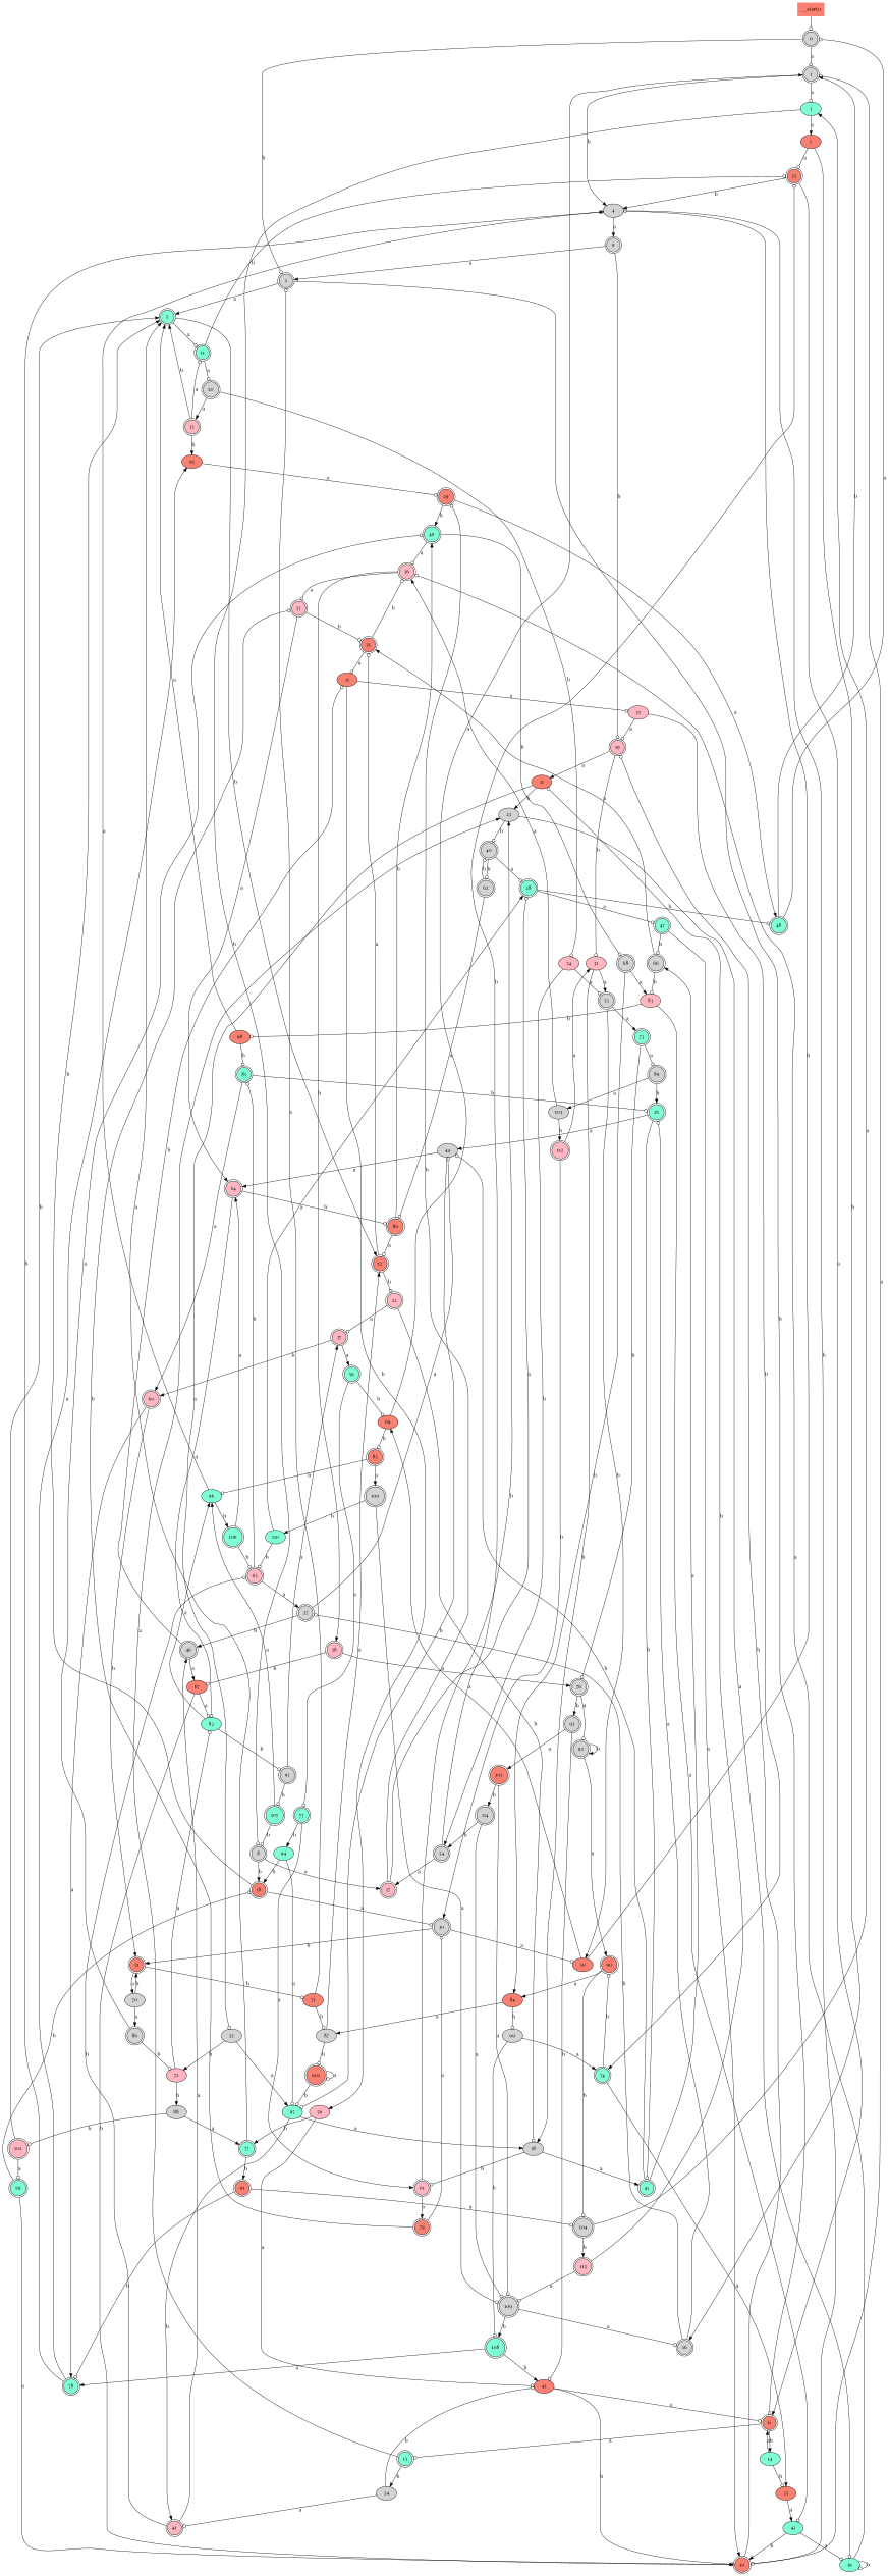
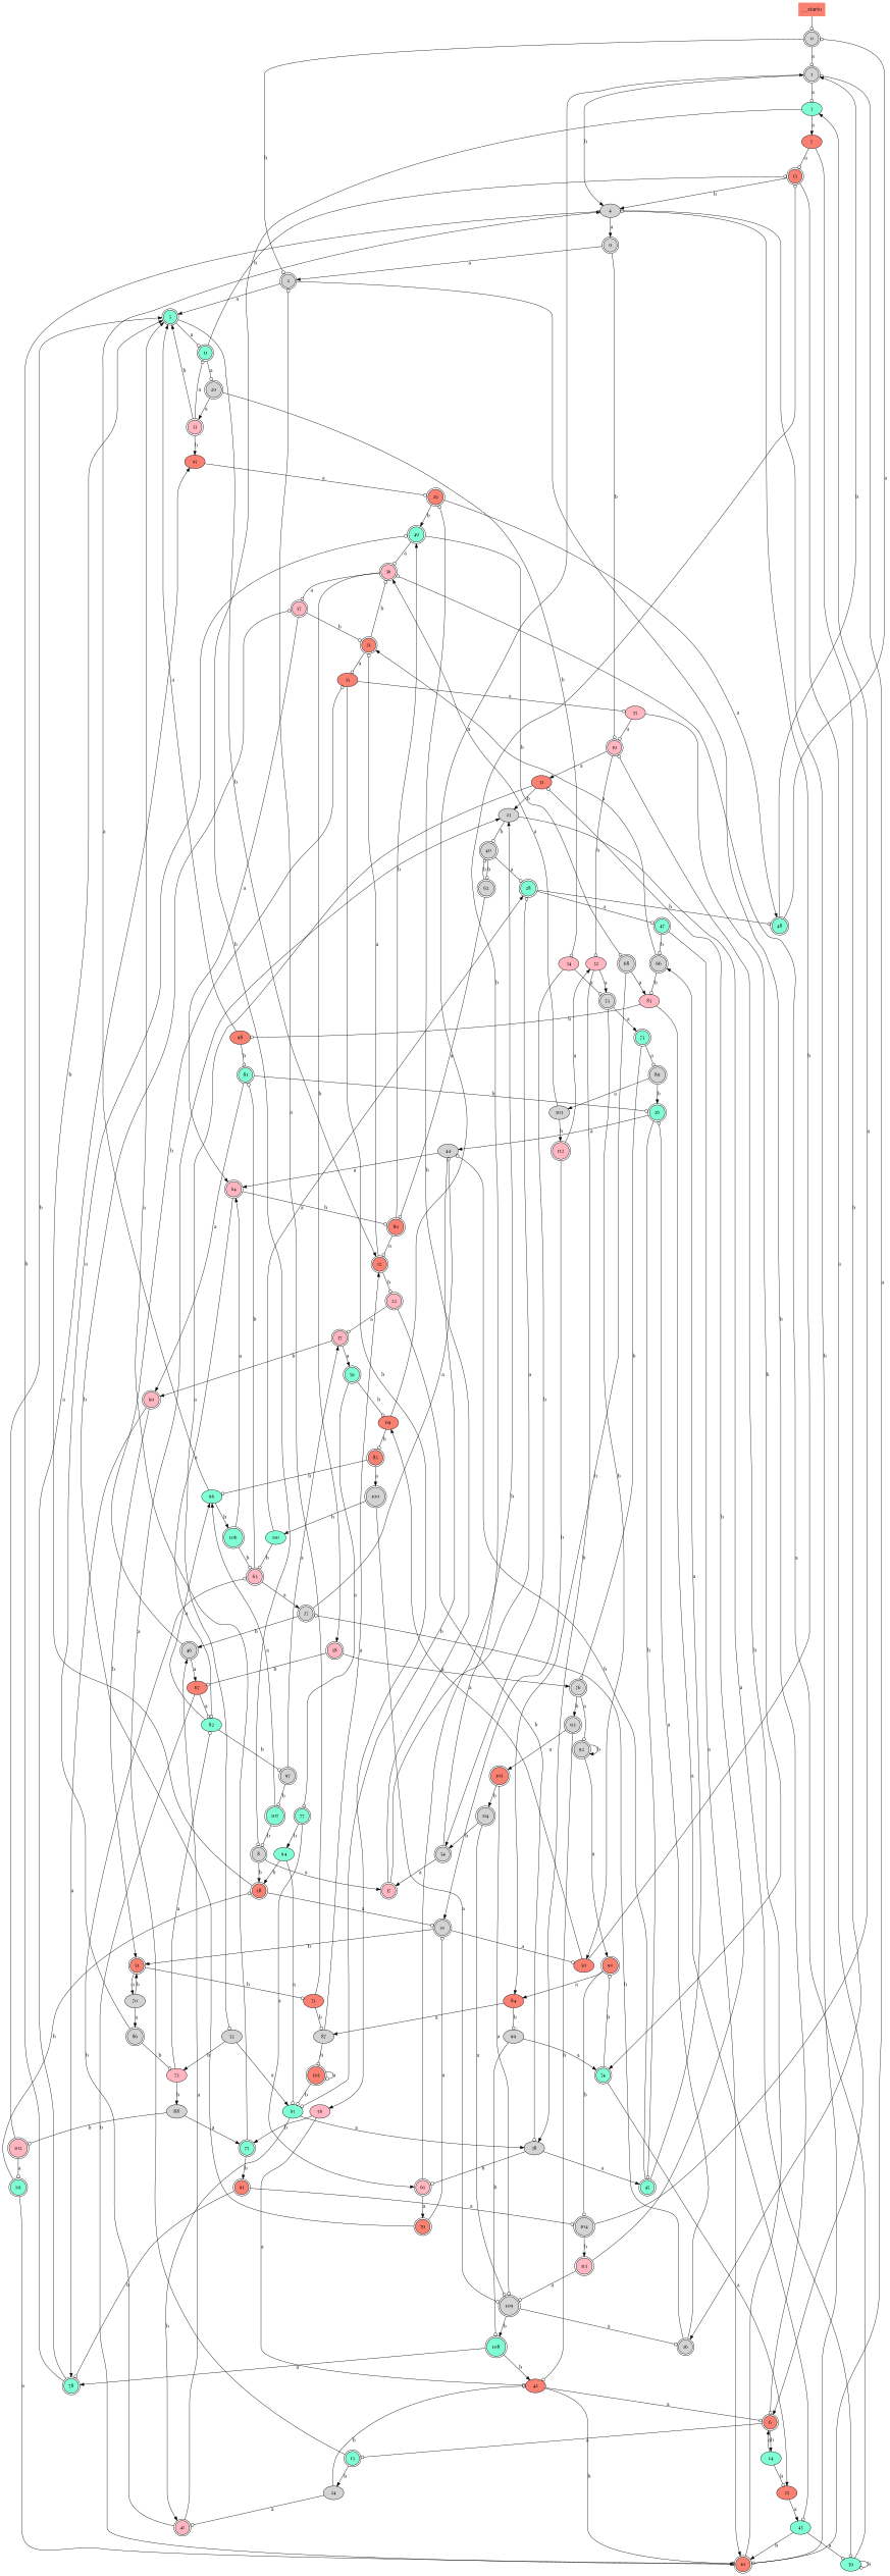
  digraph {
    fontname="Playfair Display"
    node [fillcolor=lightgrey fontname="Playfair Display" shape=doublecircle style=filled]
    edge [arrowhead=odot fontname="Playfair Display"]
    __start0 [fillcolor=salmon shape=none]
    0
    1
    2
    3 [fillcolor=aquamarine shape=""]
    4 [shape=""]
    5 [fillcolor=aquamarine]
    6 [fillcolor=salmon]
    7 [fillcolor=salmon shape=""]
    8
    9
    10 [fillcolor=salmon]
    11 [fillcolor=aquamarine]
    12 [fillcolor=salmon]
    13 [fillcolor=aquamarine]
    14 [fillcolor=aquamarine shape=""]
    15 [fillcolor=salmon]
    16
    17 [fillcolor=lightpink]
    18 [fillcolor=salmon]
    19 [fillcolor=lightpink]
    20
    21 [fillcolor=salmon]
    22 [fillcolor=lightpink]
    23 [shape=""]
    24 [shape=""]
    25 [fillcolor=salmon shape=""]
    26 [fillcolor=aquamarine]
    27
    28 [fillcolor=aquamarine]
    29 [fillcolor=salmon]
    30
    31 [fillcolor=salmon shape=""]
    32 [fillcolor=lightpink shape=""]
    33 [fillcolor=lightpink]
    34 [fillcolor=lightpink shape=""]
    35 [fillcolor=salmon shape=""]
    36 [fillcolor=lightpink]
    37 [fillcolor=lightpink]
    38 [shape=""]
    39 [fillcolor=aquamarine shape=""]
    40
    41 [fillcolor=lightpink]
    42 [fillcolor=salmon shape=""]
    43 [fillcolor=aquamarine shape=""]
    44 [shape=""]
    45 [fillcolor=aquamarine]
    46
    47 [fillcolor=aquamarine]
    48 [fillcolor=aquamarine]
    49 [fillcolor=aquamarine]
    50 [fillcolor=salmon shape=""]
    51 [fillcolor=salmon]
    52 [shape=""]
    53
    95 [fillcolor=salmon shape=""]
    54
    55 [fillcolor=lightpink shape=""]
    56 [fillcolor=lightpink shape=""]
    57 [fillcolor=lightpink]
    58 [fillcolor=lightpink]
    59 [fillcolor=aquamarine]
    60 [fillcolor=lightpink]
    61 [fillcolor=lightpink]
    62
    63 [fillcolor=lightpink]
    64 [fillcolor=lightpink]
    65 [fillcolor=aquamarine shape=""]
    66
    67 [fillcolor=salmon shape=""]
    68
    69 [fillcolor=salmon shape=""]
    70 [shape=""]
    71 [fillcolor=salmon shape=""]
    72 [fillcolor=lightpink shape=""]
    73 [fillcolor=aquamarine]
    74 [fillcolor=aquamarine]
    75 [fillcolor=aquamarine]
    76
    77 [fillcolor=aquamarine]
    78 [fillcolor=aquamarine]
    79 [fillcolor=salmon]
    80 [fillcolor=salmon]
    81 [fillcolor=aquamarine]
    82 [fillcolor=aquamarine shape=""]
    83 [fillcolor=lightpink shape=""]
    84 [fillcolor=salmon shape=""]
    85 [fillcolor=salmon]
    86
    87 [shape=""]
    88 [shape=""]
    89
    90 [fillcolor=salmon]
    91 [fillcolor=salmon]
    92
    93
    94 [fillcolor=aquamarine shape=""]
    96 [fillcolor=aquamarine shape=""]
    97
    98 [fillcolor=salmon shape=""]
    99 [shape=""]
    100
-   101 [fillcolor=salmon label=901]
+   101 [fillcolor=salmon]
    102 [fillcolor=lightpink]
    103 [shape=""]
    104
    105 [fillcolor=salmon]
    106 [fillcolor=aquamarine]
    107 [fillcolor=aquamarine]
    108 [fillcolor=aquamarine]
    109
    110 [fillcolor=aquamarine shape=""]
    111 [fillcolor=aquamarine]
    112 [fillcolor=lightpink]
    113 [fillcolor=lightpink]
    114
    __start0 -> 0
    0 -> 1 [label=a]
    0 -> 2 [label=b]
    1 -> 3 [label=a]
    1 -> 4 [arrowhead=normal label=b]
    2 -> 5 [arrowhead=normal label=a]
    2 -> 6 [label=b]
    3 -> 7 [arrowhead=normal label=a]
    3 -> 8 [label=b]
    4 -> 9 [arrowhead=normal label=a]
    4 -> 10 [label=b]
    5 -> 11 [label=a]
    5 -> 12 [arrowhead=normal label=b]
    6 -> 13 [label=a]
    6 -> 14 [arrowhead=normal label=b]
    7 -> 15 [label=a]
    7 -> 16 [arrowhead=normal label=b]
    8 -> 17 [arrowhead=normal label=a]
    8 -> 18 [arrowhead=normal label=b]
    9 -> 2 [arrowhead=normal label=a]
    9 -> 19 [label=b]
    10 -> 1 [label=a]
    10 -> 19 [label=b]
    11 -> 15 [label=b]
    11 -> 20 [label=a]
    12 -> 21 [label=a]
    12 -> 22 [label=b]
    13 -> 23 [arrowhead=normal label=a]
    13 -> 24 [arrowhead=normal label=b]
    14 -> 6 [arrowhead=normal label=a]
    14 -> 25 [label=b]
    15 -> 4 [arrowhead=normal label=b]
    15 -> 6 [arrowhead=normal label=a]
    16 -> 26 [label=a]
    16 -> 27 [label=b]
    17 -> 28 [label=a]
    17 -> 29 [label=b]
    18 -> 5 [arrowhead=normal label=b]
    18 -> 30 [label=a]
    19 -> 31 [arrowhead=normal label=a]
    19 -> 32 [label=b]
    20 -> 33 [arrowhead=normal label=a]
    20 -> 34 [label=b]
    21 -> 35 [label=a]
    21 -> 36 [label=b]
    22 -> 37 [label=a]
    22 -> 38 [label=b]
    23 -> 39 [label=a]
    23 -> 40 [label=b]
    24 -> 41 [label=a]
    24 -> 42 [label=b]
    25 -> 43 [arrowhead=normal label=a]
    26 -> 44 [arrowhead=normal label=a]
    26 -> 45 [label=b]
    27 -> 44 [label=a]
    27 -> 46 [arrowhead=normal label=b]
    28 -> 47 [label=a]
    28 -> 48 [label=b]
    29 -> 48 [arrowhead=normal label=a]
    29 -> 49 [arrowhead=normal label=b]
    30 -> 50 [label=a]
    30 -> 51 [arrowhead=normal label=b]
    31 -> 23 [arrowhead=normal label=b]
    31 -> 52 [label=a]
    32 -> 38 [arrowhead=normal label=b]
    32 -> 53 [arrowhead=normal label=a]
    33 -> 5 [arrowhead=normal label=b]
    33 -> 11 [label=a]
    33 -> 95 [arrowhead=normal label=b]
    34 -> 53 [label=a]
    34 -> 54 [arrowhead=normal label=b]
    35 -> 55 [label=a]
    35 -> 56 [arrowhead=normal label=b]
    36 -> 57 [label=a]
    36 -> 58 [arrowhead=normal label=b]
    37 -> 59 [arrowhead=normal label=a]
    37 -> 60 [arrowhead=normal label=b]
    38 -> 45 [arrowhead=normal label=a]
    38 -> 61 [label=b]
    39 -> 36 [label=a]
    39 -> 39 [label=b]
    40 -> 28 [label=a]
    40 -> 62 [label=b]
    41 -> 46 [arrowhead=normal label=a]
    41 -> 63 [label=b]
    42 -> 6 [label=a]
    42 -> 10 [label=b]
    43 -> 10 [arrowhead=normal label=b]
    43 -> 39 [label=a]
    44 -> 64 [arrowhead=normal label=a]
    44 -> 65 [label=b]
    45 -> 44 [label=b]
    45 -> 66 [arrowhead=normal label=a]
    46 -> 35 [label=b]
    46 -> 67 [arrowhead=normal label=a]
    47 -> 10 [arrowhead=normal label=a]
    47 -> 66 [label=b]
    48 -> 0 [label=a]
    48 -> 1 [arrowhead=normal label=b]
    49 -> 36 [label=a]
    49 -> 68 [label=b]
    50 -> 4 [label=b]
    50 -> 69 [arrowhead=normal label=a]
    51 -> 70 [arrowhead=normal label=a]
    51 -> 71 [label=b]
    52 -> 65 [arrowhead=normal label=a]
    52 -> 72 [arrowhead=normal label=b]
    53 -> 50 [arrowhead=normal label=b]
    53 -> 73 [arrowhead=normal label=a]
    95 -> 29 [label=a]
    54 -> 15 [label=b]
    54 -> 17 [arrowhead=normal label=a]
    55 -> 19 [label=a]
    55 -> 74 [arrowhead=normal label=b]
    56 -> 42 [label=a]
    56 -> 75 [arrowhead=normal label=b]
    57 -> 21 [label=b]
    57 -> 64 [arrowhead=normal label=a]
    58 -> 67 [label=b]
    58 -> 76 [arrowhead=normal label=a]
    59 -> 69 [label=b]
    59 -> 77 [label=a]
    60 -> 51 [arrowhead=normal label=b]
    60 -> 78 [arrowhead=normal label=a]
    61 -> 23 [arrowhead=normal label=b]
    61 -> 79 [arrowhead=normal label=a]
    62 -> 40 [label=b]
    62 -> 80 [label=a]
    63 -> 27 [arrowhead=normal label=a]
    63 -> 81 [label=b]
    64 -> 80 [label=b]
    64 -> 82 [label=a]
    65 -> 38 [arrowhead=normal label=a]
    65 -> 41 [arrowhead=normal label=b]
    66 -> 21 [arrowhead=normal label=a]
    66 -> 83 [label=b]
    67 -> 10 [arrowhead=normal label=b]
    67 -> 82 [label=a]
    68 -> 83 [arrowhead=normal label=a]
    68 -> 84 [arrowhead=normal label=b]
    69 -> 1 [arrowhead=normal label=a]
    69 -> 85 [label=b]
    70 -> 51 [arrowhead=normal label=b]
    70 -> 86 [arrowhead=normal label=a]
    71 -> 2 [label=a]
    71 -> 87 [label=b]
    72 -> 82 [label=a]
    72 -> 88 [arrowhead=normal label=b]
    73 -> 76 [label=b]
    73 -> 89 [label=a]
    74 -> 25 [arrowhead=normal label=a]
    74 -> 90 [label=b]
    75 -> 5 [arrowhead=normal label=a]
    75 -> 91 [arrowhead=normal label=b]
    76 -> 92 [label=a]
    76 -> 93 [arrowhead=normal label=b]
    77 -> 61 [arrowhead=normal label=a]
    77 -> 94 [arrowhead=normal label=b]
    78 -> 4 [label=b]
    78 -> 95 [arrowhead=normal label=a]
    79 -> 30 [label=a]
    79 -> 57 [label=b]
    80 -> 12 [label=a]
    80 -> 49 [arrowhead=normal label=b]
    81 -> 26 [label=b]
    81 -> 60 [arrowhead=normal label=a]
    82 -> 96 [arrowhead=normal label=a]
    82 -> 97 [label=b]
    83 -> 43 [label=a]
    83 -> 98 [label=b]
    84 -> 87 [arrowhead=normal label=a]
    84 -> 99 [label=b]
    85 -> 96 [label=b]
    85 -> 100 [arrowhead=normal label=a]
    86 -> 49 [label=a]
    86 -> 72 [label=b]
    87 -> 12 [arrowhead=normal label=a]
    87 -> 101 [label=b]
    88 -> 75 [arrowhead=normal label=a]
    88 -> 102 [label=b]
    89 -> 26 [arrowhead=normal label=b]
    89 -> 103 [arrowhead=normal label=a]
    90 -> 84 [arrowhead=normal label=a]
    90 -> 104 [label=b]
    91 -> 78 [label=b]
    91 -> 104 [label=a]
    92 -> 90 [arrowhead=normal label=a]
    92 -> 92 [arrowhead=normal label=b]
    93 -> 42 [label=b]
    93 -> 105 [arrowhead=normal label=a]
    94 -> 18 [arrowhead=normal label=b]
    94 -> 65 [label=a]
    96 -> 4 [arrowhead=normal label=a]
    96 -> 106 [arrowhead=normal label=b]
    97 -> 37 [arrowhead=normal label=a]
    97 -> 107 [label=b]
    98 -> 5 [arrowhead=normal label=a]
    98 -> 81 [label=b]
    99 -> 74 [arrowhead=normal label=a]
    99 -> 108 [label=b]
    100 -> 109 [label=a]
    100 -> 110 [arrowhead=normal label=b]
    101 -> 65 [label=b]
    101 -> 101 [label=a]
    102 -> 5 [arrowhead=normal label=b]
    102 -> 111 [label=a]
    103 -> 36 [arrowhead=normal label=a]
    103 -> 112 [arrowhead=normal label=b]
    104 -> 3 [arrowhead=normal label=a]
    104 -> 113 [arrowhead=normal label=b]
    105 -> 109 [label=a]
    105 -> 114 [arrowhead=normal label=b]
    106 -> 63 [label=b]
    106 -> 64 [arrowhead=normal label=a]
    107 -> 8 [label=b]
    107 -> 96 [arrowhead=normal label=a]
    108 -> 42 [arrowhead=normal label=b]
    108 -> 78 [arrowhead=normal label=a]
    109 -> 16 [label=a]
    109 -> 108 [arrowhead=normal label=b]
    110 -> 28 [arrowhead=normal label=a]
    110 -> 63 [label=b]
    111 -> 10 [label=a]
    111 -> 18 [label=b]
    112 -> 30 [arrowhead=normal label=b]
    112 -> 32 [arrowhead=normal label=a]
    113 -> 31 [label=b]
    113 -> 109 [label=a]
    114 -> 54 [arrowhead=normal label=b]
    114 -> 109 [label=a]
  }
